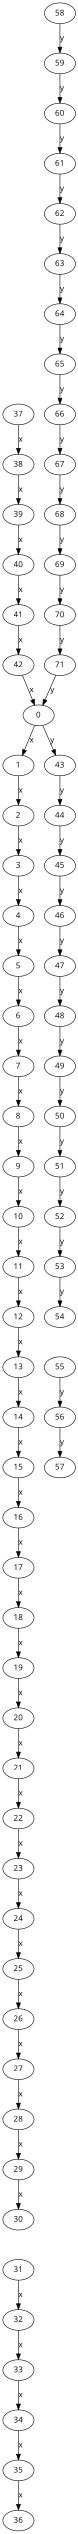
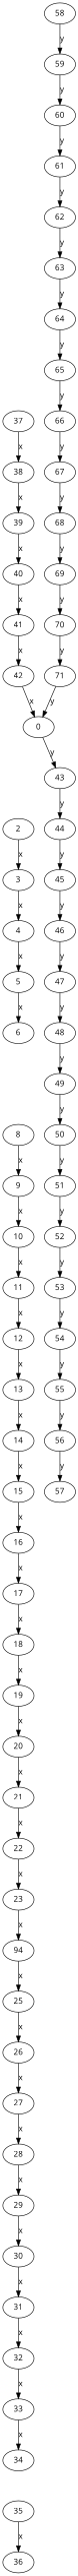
  digraph {
    fontname="Open Sans"
    node [fontname="Open Sans"]
    edge [fontname="Open Sans"]
-   1
    2
    3
    4
    5
    6
-   7
    8
    9
    10
    11
    12
    13
    14
    15
    16
    17
    18
    19
    20
    21
    22
    23
-   24
+   24 [label=94]
    25
    26
    27
    28
    29
    30
    31
    32
    33
    34
    35
    36
    37
    38
    39
    40
    41
    42
    0
    43
    44
    45
    46
    47
    48
    49
    50
    51
    52
    53
    54
    55
    56
    57
    58
    59
    60
    61
    62
    63
    64
    65
    66
    67
    68
    69
    70
    71
-   1 -> 2 [label=x]
    2 -> 3 [label=x]
    3 -> 4 [label=x]
    4 -> 5 [label=x]
    5 -> 6 [label=x]
-   6 -> 7 [label=x]
-   7 -> 8 [label=x]
    8 -> 9 [label=x]
    9 -> 10 [label=x]
    10 -> 11 [label=x]
    11 -> 12 [label=x]
    12 -> 13 [label=x]
    13 -> 14 [label=x]
    14 -> 15 [label=x]
    15 -> 16 [label=x]
    16 -> 17 [label=x]
    17 -> 18 [label=x]
    18 -> 19 [label=x]
    19 -> 20 [label=x]
    20 -> 21 [label=x]
    21 -> 22 [label=x]
    22 -> 23 [label=x]
    23 -> 24 [label=x]
    24 -> 25 [label=x]
    25 -> 26 [label=x]
    26 -> 27 [label=x]
    27 -> 28 [label=x]
    28 -> 29 [label=x]
    29 -> 30 [label=x]
+   30 -> 31 [label=x]
    31 -> 32 [label=x]
    32 -> 33 [label=x]
    33 -> 34 [label=x]
-   34 -> 35 [label=x]
    35 -> 36 [label=x]
    37 -> 38 [label=x]
    38 -> 39 [label=x]
    39 -> 40 [label=x]
    40 -> 41 [label=x]
    41 -> 42 [label=x]
    42 -> 0 [label=x]
-   0 -> 1 [label=x]
    0 -> 43 [label=y]
    43 -> 44 [label=y]
    44 -> 45 [label=y]
    45 -> 46 [label=y]
    46 -> 47 [label=y]
    47 -> 48 [label=y]
    48 -> 49 [label=y]
    49 -> 50 [label=y]
    50 -> 51 [label=y]
    51 -> 52 [label=y]
    52 -> 53 [label=y]
    53 -> 54 [label=y]
+   54 -> 55 [label=y]
    55 -> 56 [label=y]
    56 -> 57 [label=y]
    58 -> 59 [label=y]
    59 -> 60 [label=y]
    60 -> 61 [label=y]
    61 -> 62 [label=y]
    62 -> 63 [label=y]
    63 -> 64 [label=y]
    64 -> 65 [label=y]
    65 -> 66 [label=y]
    66 -> 67 [label=y]
    67 -> 68 [label=y]
    68 -> 69 [label=y]
    69 -> 70 [label=y]
    70 -> 71 [label=y]
    71 -> 0 [label=y]
  }
